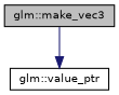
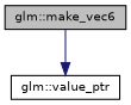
  digraph {
    rankdir=TB
    node [color=black fontname=Helvetica fontsize=10 shape=record style=filled]
-   n1 [fillcolor=grey75 fontcolor=black height=0.2 label="glm::make_vec3" width=0.4]
+   n1 [fillcolor=grey75 fontcolor=black height=0.2 label="glm::make_vec6" width=0.4]
    n2 [fillcolor=white height=0.2 label="glm::value_ptr" width=0.4]
    n1 -> n2 [color=midnightblue fontname=Helvetica fontsize=10 labelfontname=Helvetica labelfontsize=10 style=solid]
  }
